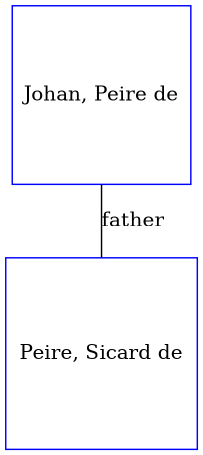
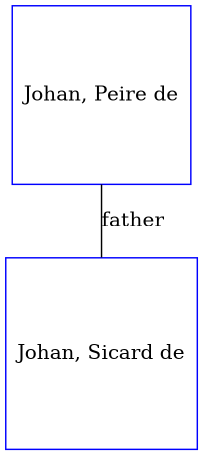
  digraph {
    node [color=blue regular=1 shape=box]
-   n1 [label="Peire, Sicard de"]
+   n1 [label="Johan, Sicard de"]
    n2 [label="Johan, Peire de"]
    n2 -> n1 [arrowsize=0.0 dir=none label=father]
  }
